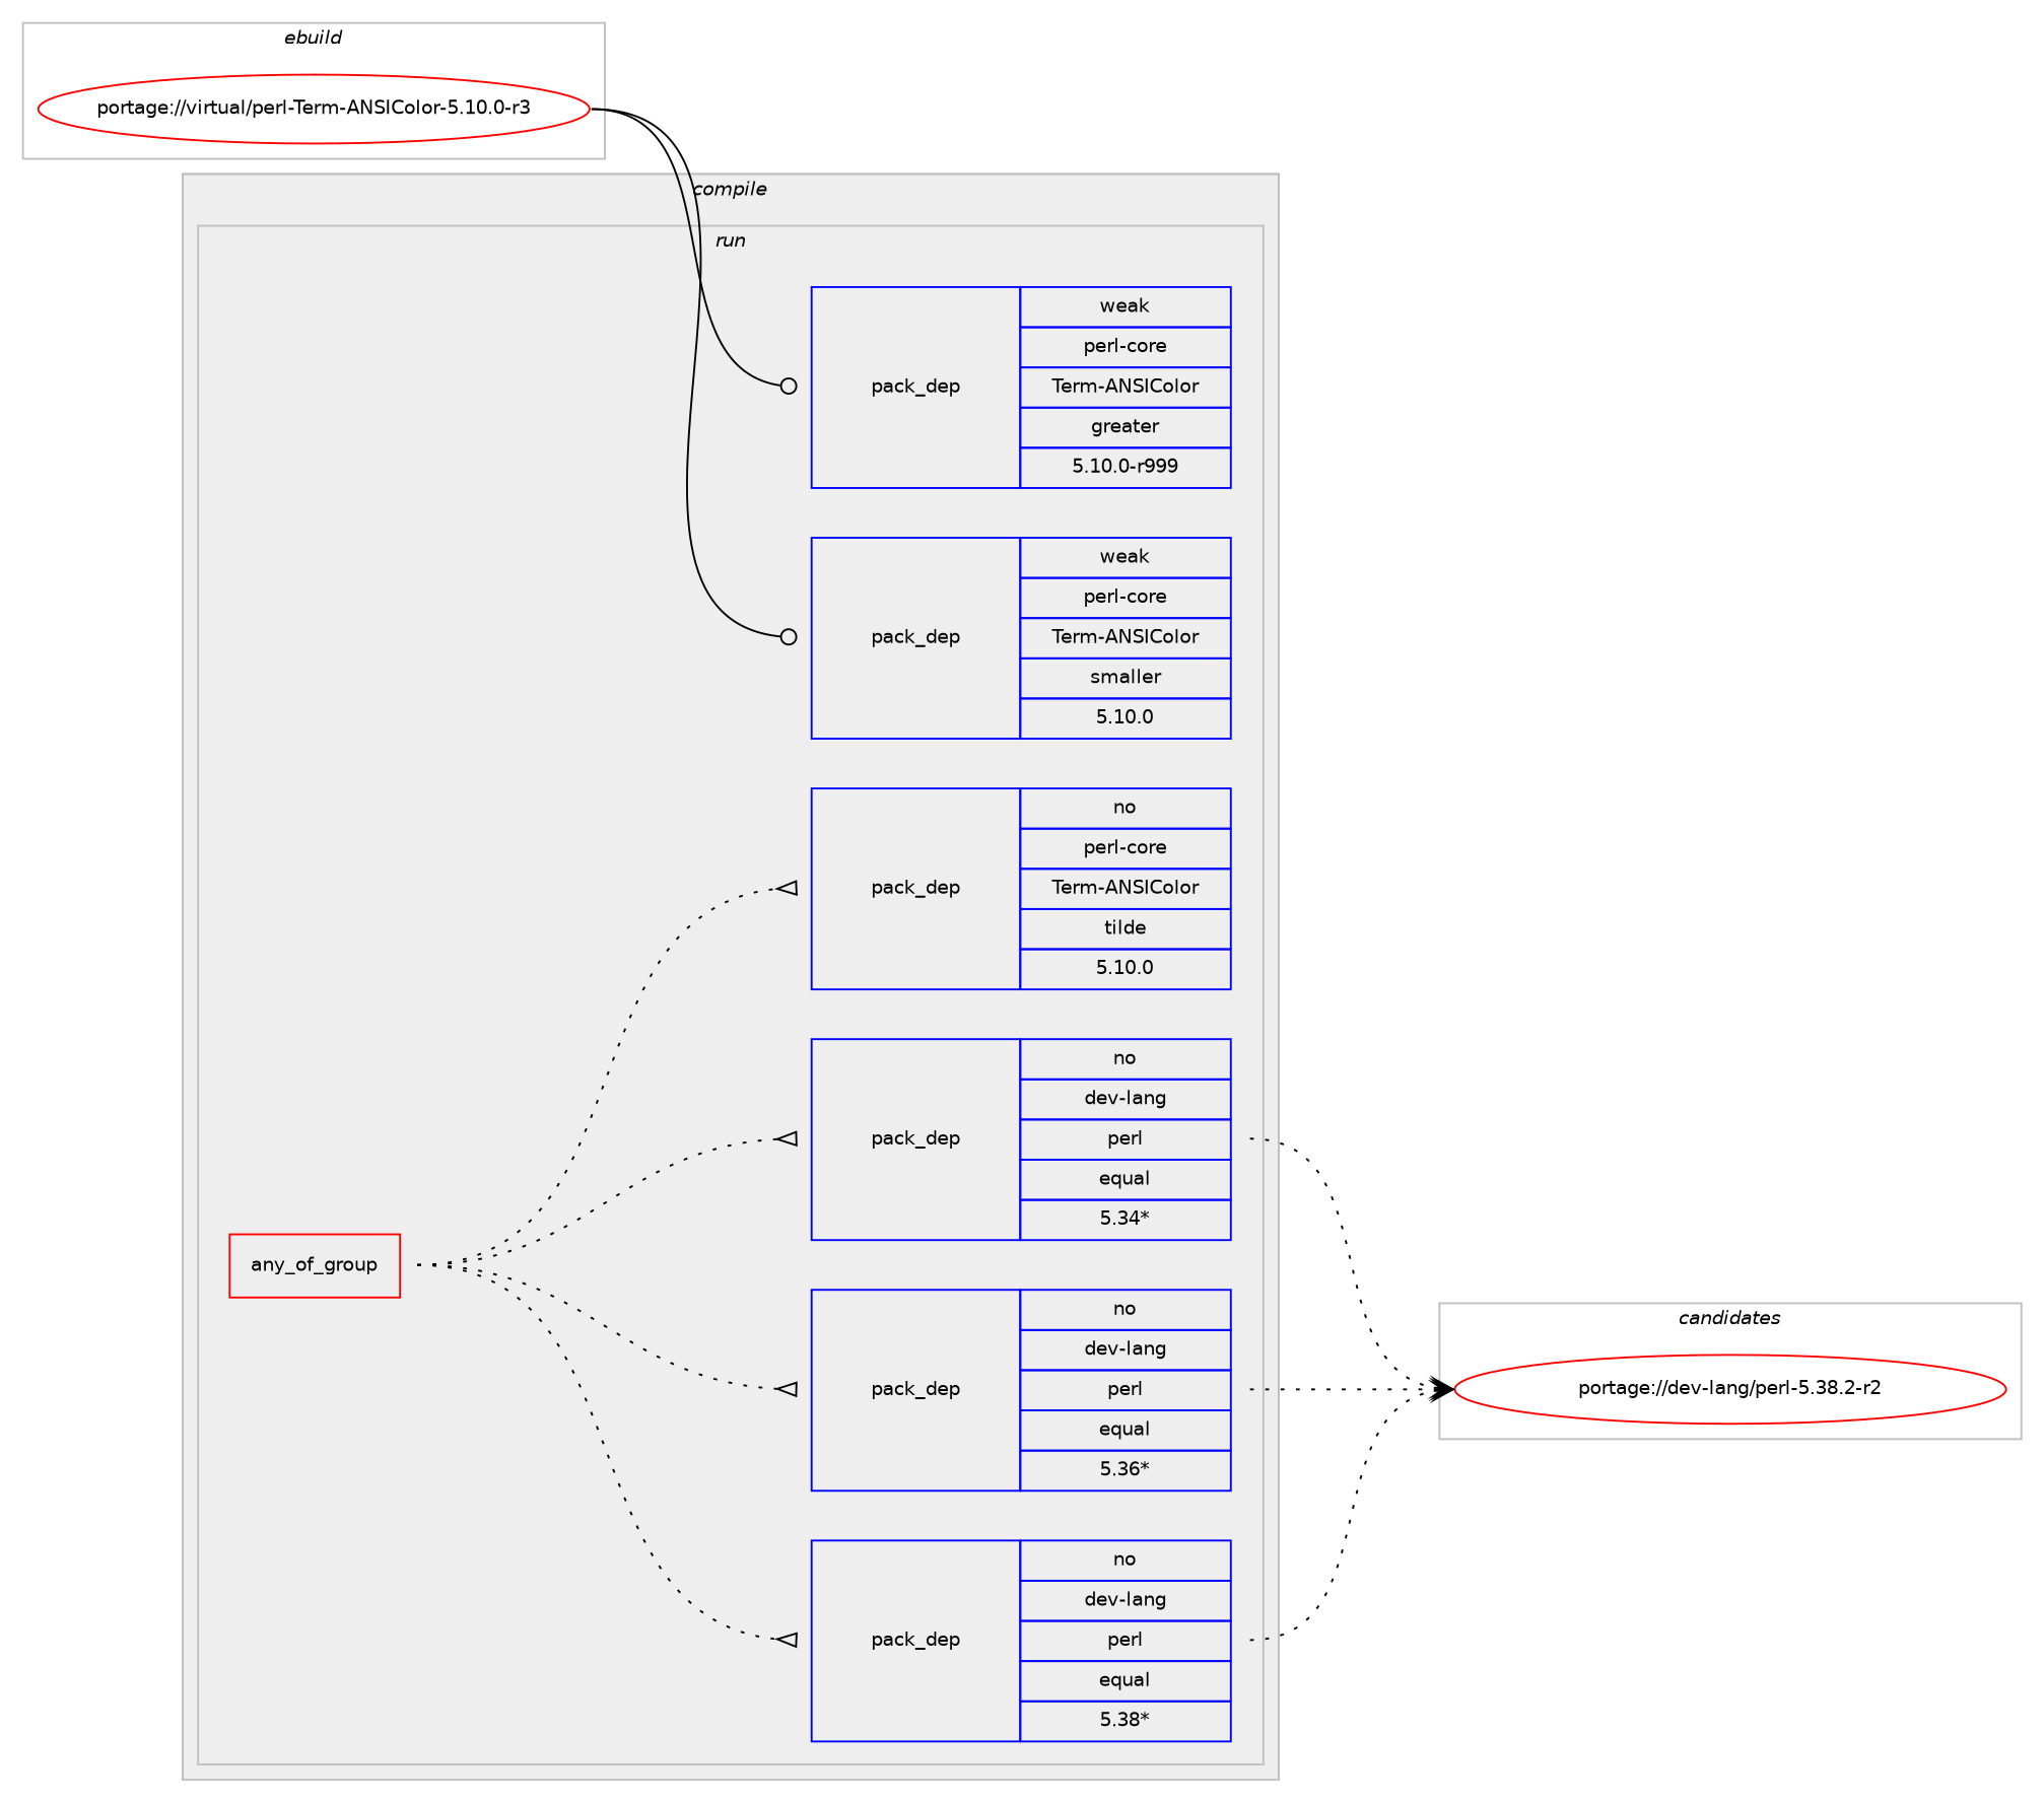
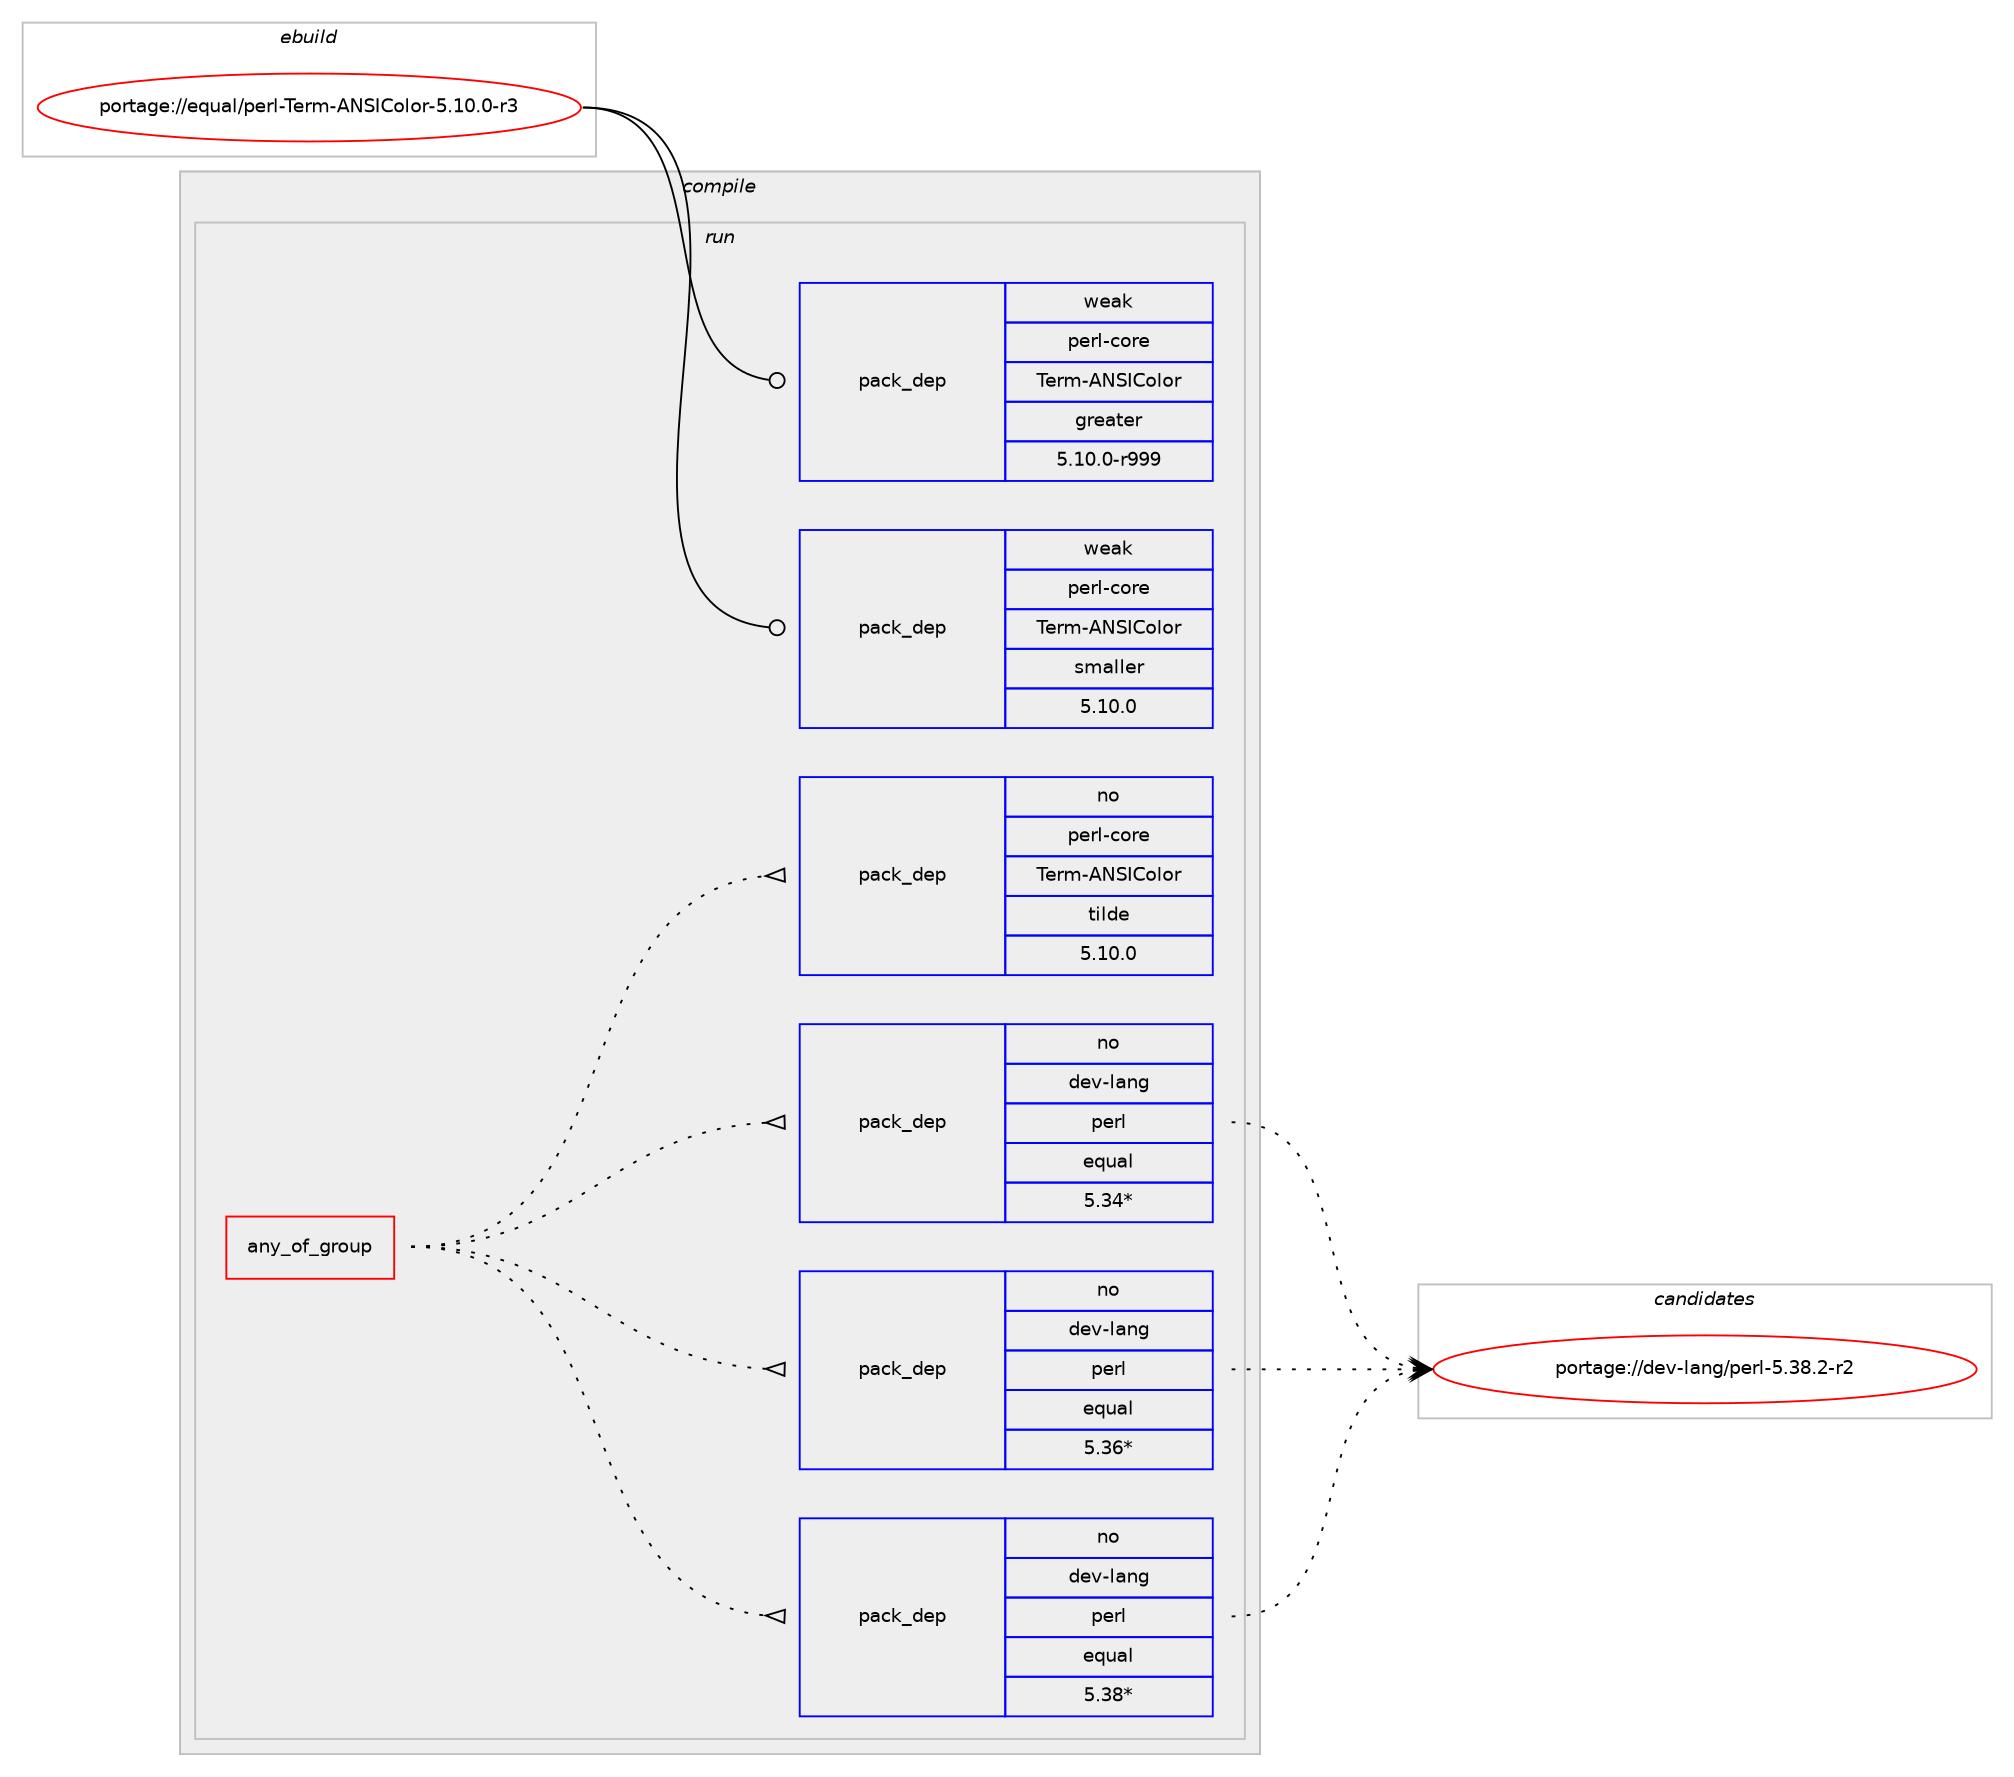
  digraph {
    compound=true
    concentrate=true
    fontname=Helvetica
    fontsize=10
    newrank=true
    rankdir=LR
    ranksep=1.5
    node [color=blue fontname=Helvetica fontsize=10 shape=none]
    edge [arrowhead=oinv headport=w style=dotted tailport=e weight=20]
-   n1 [color=red label="portage://virtual/perl-Term-ANSIColor-5.10.0-r3" width=4 shape=""]
+   n1 [color=red label="portage://equal/perl-Term-ANSIColor-5.10.0-r3" width=4 shape=""]
    n2 [label=<<TABLE BORDER="0" CELLBORDER="1" CELLSPACING="0" CELLPADDING="4" WIDTH="220"><TR><TD ROWSPAN="6" CELLPADDING="30">pack_dep</TD></TR><TR><TD WIDTH="110">no</TD></TR><TR><TD>dev-lang</TD></TR><TR><TD>perl</TD></TR><TR><TD>equal</TD></TR><TR><TD>5.38*</TD></TR></TABLE>>]
    n3 [label=<<TABLE BORDER="0" CELLBORDER="1" CELLSPACING="0" CELLPADDING="4" WIDTH="220"><TR><TD ROWSPAN="6" CELLPADDING="30">pack_dep</TD></TR><TR><TD WIDTH="110">no</TD></TR><TR><TD>dev-lang</TD></TR><TR><TD>perl</TD></TR><TR><TD>equal</TD></TR><TR><TD>5.36*</TD></TR></TABLE>>]
    n4 [label=<<TABLE BORDER="0" CELLBORDER="1" CELLSPACING="0" CELLPADDING="4" WIDTH="220"><TR><TD ROWSPAN="6" CELLPADDING="30">pack_dep</TD></TR><TR><TD WIDTH="110">no</TD></TR><TR><TD>dev-lang</TD></TR><TR><TD>perl</TD></TR><TR><TD>equal</TD></TR><TR><TD>5.34*</TD></TR></TABLE>>]
    n5 [label=<<TABLE BORDER="0" CELLBORDER="1" CELLSPACING="0" CELLPADDING="4" WIDTH="220"><TR><TD ROWSPAN="6" CELLPADDING="30">pack_dep</TD></TR><TR><TD WIDTH="110">no</TD></TR><TR><TD>perl-core</TD></TR><TR><TD>Term-ANSIColor</TD></TR><TR><TD>tilde</TD></TR><TR><TD>5.10.0</TD></TR></TABLE>>]
    n6 [color=red label=<<TABLE BORDER="0" CELLBORDER="1" CELLSPACING="0" CELLPADDING="4"><TR><TD CELLPADDING="10">any_of_group</TD></TR></TABLE>>]
    n7 [label=<<TABLE BORDER="0" CELLBORDER="1" CELLSPACING="0" CELLPADDING="4" WIDTH="220"><TR><TD ROWSPAN="6" CELLPADDING="30">pack_dep</TD></TR><TR><TD WIDTH="110">weak</TD></TR><TR><TD>perl-core</TD></TR><TR><TD>Term-ANSIColor</TD></TR><TR><TD>greater</TD></TR><TR><TD>5.10.0-r999</TD></TR></TABLE>>]
    n8 [label=<<TABLE BORDER="0" CELLBORDER="1" CELLSPACING="0" CELLPADDING="4" WIDTH="220"><TR><TD ROWSPAN="6" CELLPADDING="30">pack_dep</TD></TR><TR><TD WIDTH="110">weak</TD></TR><TR><TD>perl-core</TD></TR><TR><TD>Term-ANSIColor</TD></TR><TR><TD>smaller</TD></TR><TR><TD>5.10.0</TD></TR></TABLE>>]
    n9 [color=red label="portage://dev-lang/perl-5.38.2-r2" width=4 shape=""]
    subgraph cluster_1 {
      color=gray
      label=<<i>ebuild</i>>
      rank=same
      n1
    }
    subgraph cluster_2 {
      color=gray
      label=<<i>dependencies</i>>
      subgraph cluster_3 {
        color=gray
        fillcolor="#eeeeee"
        label=<<i>compile and run</i>>
        style=filled
      }
      subgraph cluster_4 {
        color=gray
        fillcolor="#eeeeee"
        label=<<i>compile</i>>
        style=filled
      }
      subgraph cluster_5 {
        color=gray
        fillcolor="#eeeeee"
        label=<<i>run</i>>
        style=filled
        subgraph sub_6 {
          color=gray
          fillcolor="#eeeeee"
          label=<<i>run</i>>
          style=filled
          n6
          subgraph sub_7 {
            color=gray
            fillcolor="#eeeeee"
            label=<<i>run</i>>
            style=filled
            n2
          }
          subgraph sub_8 {
            color=gray
            fillcolor="#eeeeee"
            label=<<i>run</i>>
            style=filled
            n3
          }
          subgraph sub_9 {
            color=gray
            fillcolor="#eeeeee"
            label=<<i>run</i>>
            style=filled
            n4
          }
          subgraph sub_10 {
            color=gray
            fillcolor="#eeeeee"
            label=<<i>run</i>>
            style=filled
            n5
          }
        }
        subgraph sub_11 {
          color=gray
          fillcolor="#eeeeee"
          label=<<i>run</i>>
          style=filled
          n7
        }
        subgraph sub_12 {
          color=gray
          fillcolor="#eeeeee"
          label=<<i>run</i>>
          style=filled
          n8
        }
      }
    }
    subgraph cluster_13 {
      color=gray
      label=<<i>candidates</i>>
      rank=same
      subgraph sub_14 {
        color=black
        label=<<i>candidates</i>>
        nodesep=1
        rank=same
        n9
      }
      subgraph sub_15 {
        color=black
        label=<<i>candidates</i>>
        nodesep=1
        rank=same
        n9
      }
      subgraph sub_16 {
        color=black
        label=<<i>candidates</i>>
        nodesep=1
        rank=same
        n9
      }
      subgraph sub_17 {
        color=black
        label=<<i>candidates</i>>
        nodesep=1
        rank=same
      }
      subgraph sub_18 {
        color=black
        label=<<i>candidates</i>>
        nodesep=1
        rank=same
      }
      subgraph sub_19 {
        color=black
        label=<<i>candidates</i>>
        nodesep=1
        rank=same
      }
    }
    n1 -> n7 [arrowhead=odot style=solid]
    n1 -> n8 [arrowhead=odot style=solid]
    n2 -> n9 [arrowhead=vee weight=100]
    n3 -> n9 [arrowhead=vee weight=100]
    n4 -> n9 [arrowhead=vee weight=100]
    n6 -> n2
    n6 -> n3
    n6 -> n4
    n6 -> n5
  }
